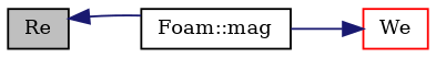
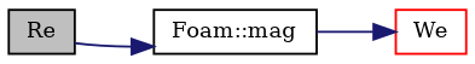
  digraph {
    fontname="DejaVu Serif"
    rankdir=LR
    node [color=black fontname="DejaVu Serif" fontsize=10 shape=record]
    edge [color=midnightblue fontname="DejaVu Serif" fontsize=10 labelfontname=FreeSans labelfontsize=10 style=solid]
    n1 [fillcolor=grey75 fontcolor=black height=0.2 label=Re style=filled width=0.4]
    n2 [height=0.2 label="Foam::mag" width=0.4]
    n3 [color=red height=0.2 label=We width=0.4]
-   n2 -> n1
+   n1 -> n2
    n2 -> n3
  }
